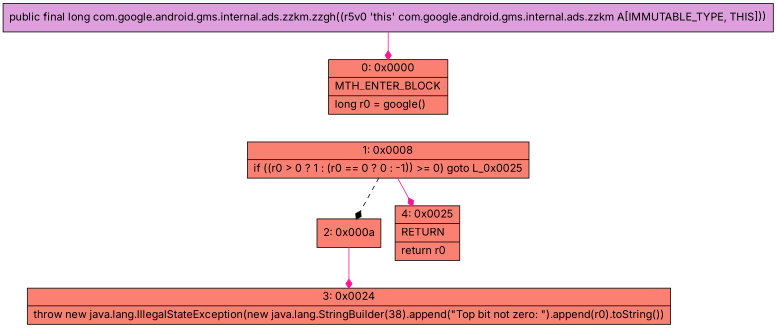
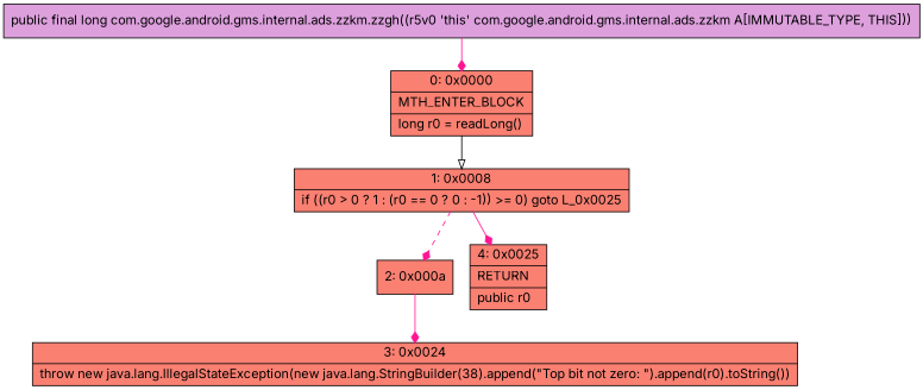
  digraph {
    fontname=Inter
    node [fillcolor=salmon fontname=Inter shape=record style=filled]
    edge [arrowhead=diamond color=deeppink fontname=Inter]
-   n1 [label="{0\:\ 0x0000|MTH_ENTER_BLOCK\l|long r0 = google()\l}"]
+   n1 [label="{0\:\ 0x0000|MTH_ENTER_BLOCK\l|long r0 = readLong()\l}"]
    n2 [label="{1\:\ 0x0008|if ((r0 \> 0 ? 1 : (r0 == 0 ? 0 : \-1)) \>= 0) goto L_0x0025\l}"]
    n3 [label="{2\:\ 0x000a}"]
-   n4 [label="{4\:\ 0x0025|RETURN\l|return r0\l}"]
+   n4 [label="{4\:\ 0x0025|RETURN\l|public r0\l}"]
    n5 [label="{3\:\ 0x0024|throw new java.lang.IllegalStateException(new java.lang.StringBuilder(38).append(\"Top bit not zero: \").append(r0).toString())\l}"]
    n6 [fillcolor=plum label="{public final long com.google.android.gms.internal.ads.zzkm.zzgh((r5v0 'this' com.google.android.gms.internal.ads.zzkm A[IMMUTABLE_TYPE, THIS])) }"]
-   n2 -> n3 [color=black style=dashed]
+   n1 -> n2 [arrowhead=onormal color=black]
+   n2 -> n3 [style=dashed]
    n2 -> n4
    n3 -> n5
    n6 -> n1
  }
